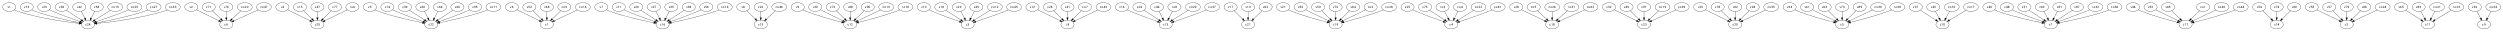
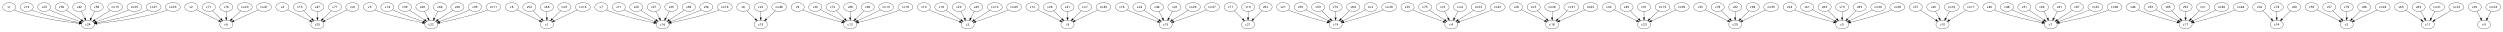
  strict digraph {
    fontname=Roboto
    node [fontname=Roboto]
    edge [fontname=Roboto weight=1]
    v1
    c24
    v2
    c6
    v4
    c25
    v5
    c22
    v6
    c1
    v7
    c16
    v8
    c15
    v9
    c12
    v10
    c3
    v11
    v12
    c8
    v13
    v14
    v15
    v16
    c13
    v17
    c21
    v18
    v19
    v20
    v21
    c19
    v22
    v23
    v24
    v25
    c4
    v26
    v27
    v28
    c18
    v29
    v30
    v32
    c23
    v33
    c20
    v34
    c5
    v35
    v36
    v37
    c10
    v38
    v39
    v40
    c7
    v41
    v42
    v43
    v44
    v45
    v46
    c17
    v47
    v48
    v49
    v50
    v51
    v52
    v53
    v54
    c14
    v55
    c2
    v56
    v57
    v58
    v59
    v60
    v61
    v62
    v63
    v64
    v65
    c11
    v66
    v68
    v69
    v70
    v71
    v72
    v73
    v74
    v75
    v76
    v77
    v78
    v79
    v80
    v81
    v82
    v83
    v84
    v85
    v86
    v87
    v88
    v89
    v90
    v91
    v92
    c9
+   v93
    v94
    v95
    co1
    co2
    co3
    co4
    co5
    co6
    co7
    co8
    co9
    co10
    co11
    co12
    co13
    co14
    co15
    co16
    co17
    co18
    co19
    co20
    co21
    co22
    co23
    co24
    co25
    co26
    co27
    co28
    co29
    co30
    co31
    co32
    co33
    co34
    co35
    co36
    co37
    co38
    co39
    co40
    co41
    n159 [label=co62]
    co43
    co44
    co45
    co46
    co47
    v1 -> c24
    v2 -> c6
    v4 -> c25
    v5 -> c22
    v6 -> c1
    v7 -> c16
    v8 -> c15
    v9 -> c12
    v10 -> c3
    v11 -> c16
    v12 -> c8
    v13 -> c24
    v14 -> c22
    v15 -> c25
    v16 -> c13
    v17 -> c21
    v18 -> c3
    v19 -> c21
    v20 -> c16
    v21 -> c19
    v22 -> c15
    v23 -> c24
    v24 -> c13
    v25 -> c4
    v26 -> c8
    v27 -> c16
    v28 -> c18
    v29 -> c3
    v30 -> c12
    v32 -> c23
    v33 -> c20
    v34 -> c5
    v35 -> c16
    v36 -> c24
    v37 -> c10
    v38 -> c16
    v39 -> c22
    v40 -> c7
    v41 -> c8
    v42 -> c24
    v43 -> c10
    v44 -> c13
    v45 -> c3
    v46 -> c17
    v47 -> c25
    v48 -> c7
    v49 -> c23
    v50 -> c19
    v51 -> c7
    v52 -> c1
    v53 -> c17
    v54 -> c14
    v55 -> c2
    v56 -> c16
    v57 -> c2
    v58 -> c24
    v59 -> c19
    v60 -> c22
    v61 -> c5
    v62 -> c21
    v63 -> c5
    v64 -> c22
    v65 -> c11
    v66 -> c22
    v68 -> c1
    v69 -> c7
    v70 -> c19
    v71 -> c6
    v72 -> c12
    v73 -> c5
    v74 -> c14
    v75 -> c4
    v76 -> c6
    v77 -> c25
    v78 -> c20
    v79 -> c2
    v80 -> c14
    v81 -> c7
    v82 -> c20
    v83 -> c11
    v84 -> c19
    v85 -> c17
    v86 -> c2
    v87 -> c7
    v88 -> c12
    v89 -> c5
    v90 -> c12
    v91 -> c23
    v92 -> c9
+   v93 -> c17
    v94 -> c20
    v95 -> c22
    co1 -> c17
    co2 -> c19
    co3 -> c4
    co4 -> c4
    co5 -> c18
    co6 -> c25
    co7 -> c8
    co8 -> c13
    co9 -> c1
    co10 -> c10
    co11 -> c22
    co12 -> c3
    co13 -> c12
    co14 -> c16
    co15 -> c24
    co16 -> c1
    co17 -> c10
    co18 -> c12
    co19 -> c23
    co20 -> c6
    co21 -> c11
    co22 -> c4
    co23 -> c11
    co24 -> c2
    co25 -> c24
    co26 -> c18
    co27 -> c24
    co28 -> c19
    co29 -> c13
    co30 -> c5
    co31 -> c18
    co32 -> c7
    co33 -> c24
    co34 -> c9
    co35 -> c20
    co36 -> c7
    co37 -> c13
    co38 -> c5
    co39 -> c23
    co40 -> c17
    co41 -> c4
    n159 -> c18
    co43 -> c8
    co44 -> c17
    co45 -> c3
    co46 -> c15
    co47 -> c6
  }
